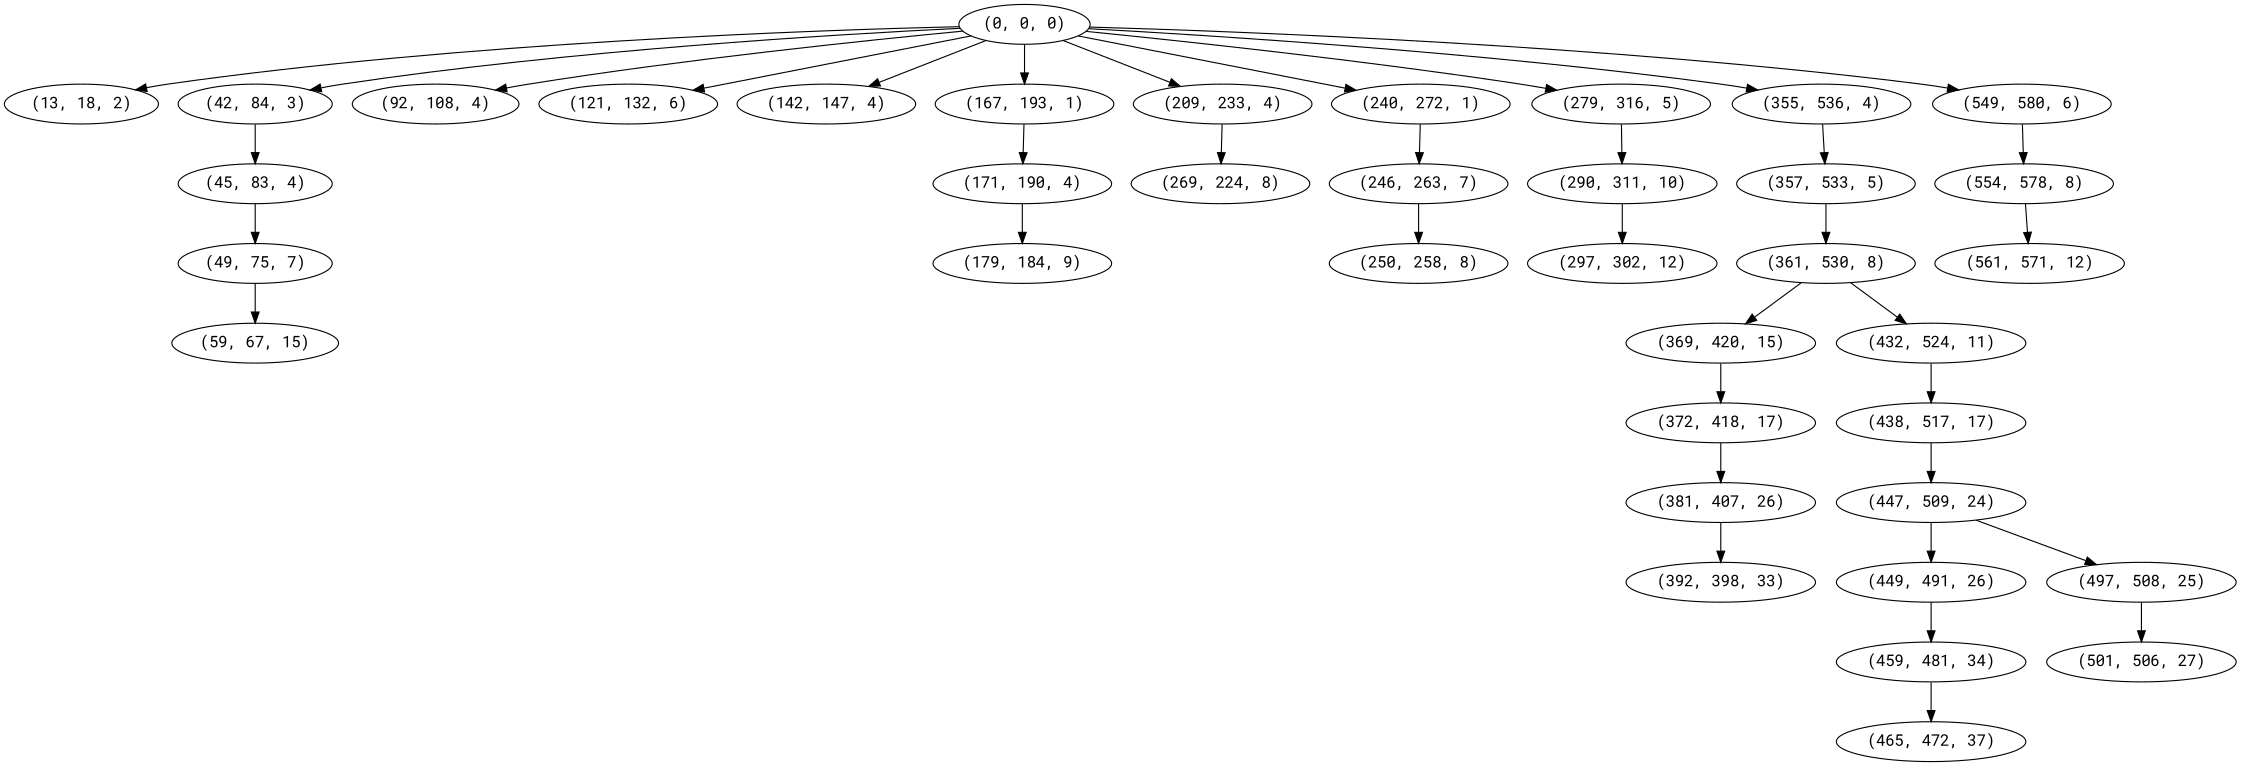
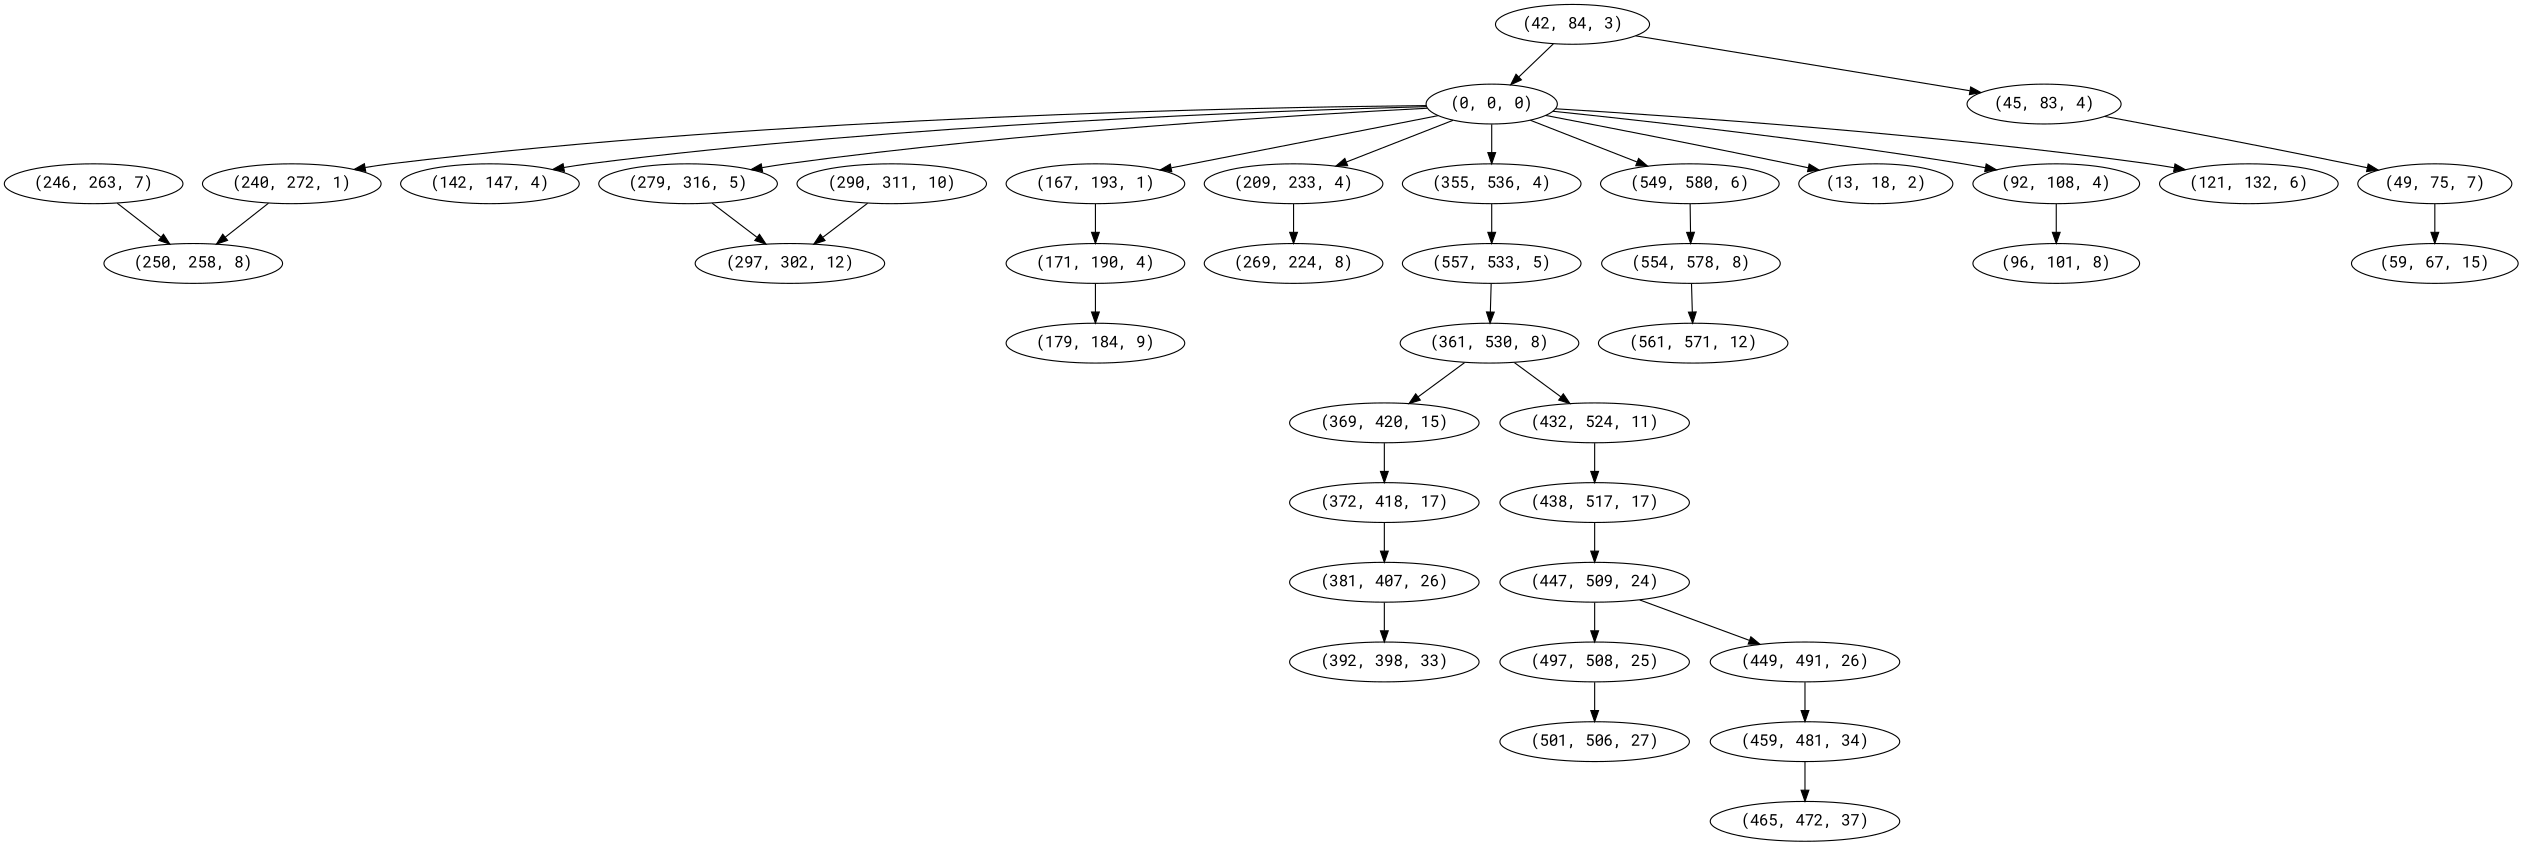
  digraph {
    fontname="Roboto Mono"
    node [fontname="Roboto Mono"]
    edge [fontname="Roboto Mono"]
    "(0, 0, 0)"
    "(13, 18, 2)"
    "(42, 84, 3)"
    "(92, 108, 4)"
    "(121, 132, 6)"
    "(142, 147, 4)"
    "(167, 193, 1)"
    "(209, 233, 4)"
    "(240, 272, 1)"
    "(279, 316, 5)"
    "(355, 536, 4)"
    "(549, 580, 6)"
    "(45, 83, 4)"
+   "(96, 101, 8)"
    "(171, 190, 4)"
    n16 [label="(269, 224, 8)"]
    "(246, 263, 7)"
    "(290, 311, 10)"
-   "(357, 533, 5)"
+   "(357, 533, 5)" [label="(557, 533, 5)"]
    "(554, 578, 8)"
    "(49, 75, 7)"
    "(59, 67, 15)"
    "(179, 184, 9)"
    "(250, 258, 8)"
    "(297, 302, 12)"
    "(361, 530, 8)"
    "(369, 420, 15)"
    "(432, 524, 11)"
    "(372, 418, 17)"
    "(438, 517, 17)"
    "(381, 407, 26)"
    "(392, 398, 33)"
    "(447, 509, 24)"
    "(449, 491, 26)"
    "(497, 508, 25)"
    "(459, 481, 34)"
    "(501, 506, 27)"
    "(465, 472, 37)"
    "(561, 571, 12)"
    "(0, 0, 0)" -> "(13, 18, 2)"
-   "(0, 0, 0)" -> "(42, 84, 3)"
+   "(42, 84, 3)" -> "(0, 0, 0)"
    "(0, 0, 0)" -> "(92, 108, 4)"
    "(0, 0, 0)" -> "(121, 132, 6)"
    "(0, 0, 0)" -> "(142, 147, 4)"
    "(0, 0, 0)" -> "(167, 193, 1)"
    "(0, 0, 0)" -> "(209, 233, 4)"
    "(0, 0, 0)" -> "(240, 272, 1)"
    "(0, 0, 0)" -> "(279, 316, 5)"
    "(0, 0, 0)" -> "(355, 536, 4)"
    "(0, 0, 0)" -> "(549, 580, 6)"
    "(42, 84, 3)" -> "(45, 83, 4)"
+   "(92, 108, 4)" -> "(96, 101, 8)"
    "(167, 193, 1)" -> "(171, 190, 4)"
    "(209, 233, 4)" -> n16
-   "(240, 272, 1)" -> "(246, 263, 7)"
-   "(279, 316, 5)" -> "(290, 311, 10)"
+   "(240, 272, 1)" -> "(250, 258, 8)"
+   "(279, 316, 5)" -> "(297, 302, 12)"
    "(355, 536, 4)" -> "(357, 533, 5)"
    "(549, 580, 6)" -> "(554, 578, 8)"
    "(45, 83, 4)" -> "(49, 75, 7)"
    "(171, 190, 4)" -> "(179, 184, 9)"
    "(246, 263, 7)" -> "(250, 258, 8)"
    "(290, 311, 10)" -> "(297, 302, 12)"
    "(357, 533, 5)" -> "(361, 530, 8)"
    "(554, 578, 8)" -> "(561, 571, 12)"
    "(49, 75, 7)" -> "(59, 67, 15)"
    "(361, 530, 8)" -> "(369, 420, 15)"
    "(361, 530, 8)" -> "(432, 524, 11)"
    "(369, 420, 15)" -> "(372, 418, 17)"
    "(432, 524, 11)" -> "(438, 517, 17)"
    "(372, 418, 17)" -> "(381, 407, 26)"
    "(438, 517, 17)" -> "(447, 509, 24)"
    "(381, 407, 26)" -> "(392, 398, 33)"
    "(447, 509, 24)" -> "(449, 491, 26)"
    "(447, 509, 24)" -> "(497, 508, 25)"
    "(449, 491, 26)" -> "(459, 481, 34)"
    "(497, 508, 25)" -> "(501, 506, 27)"
    "(459, 481, 34)" -> "(465, 472, 37)"
  }
